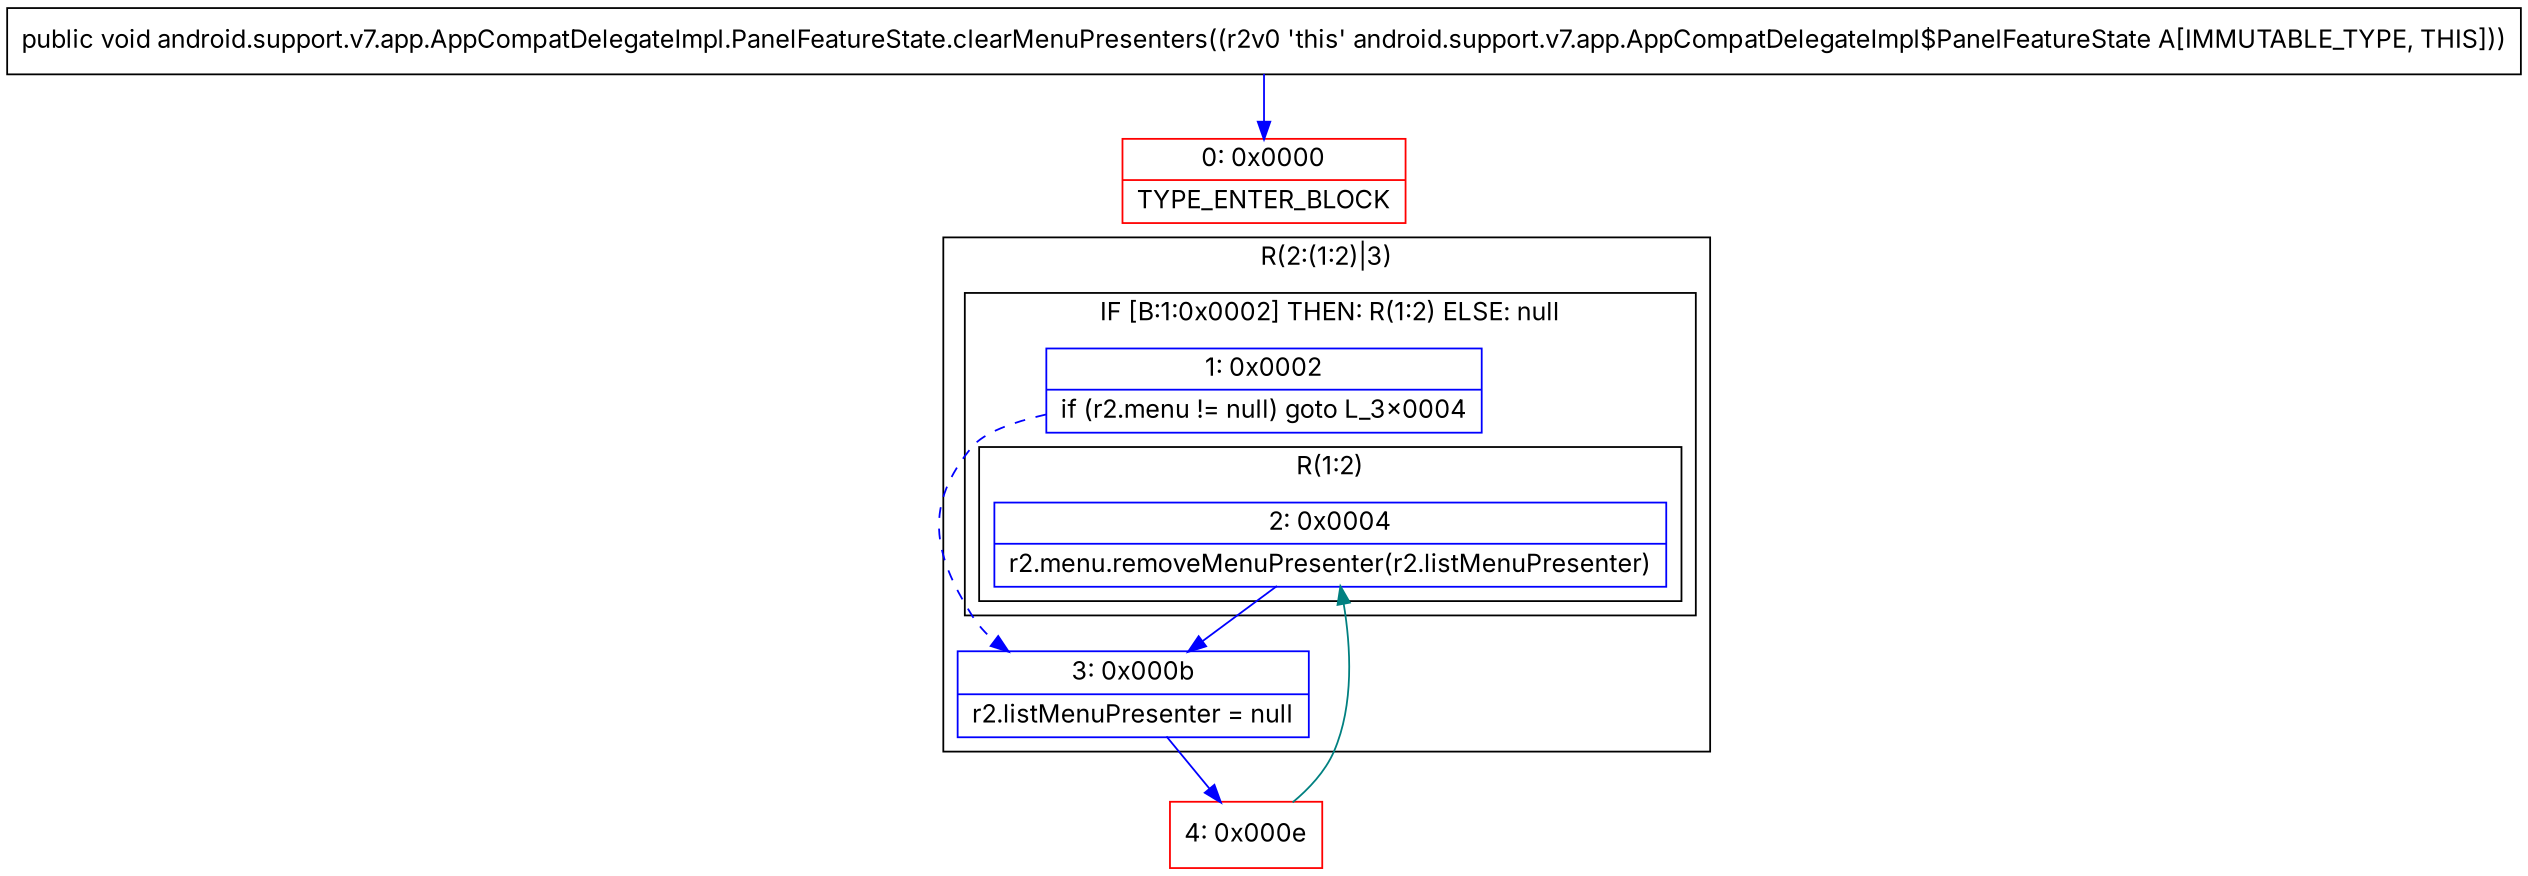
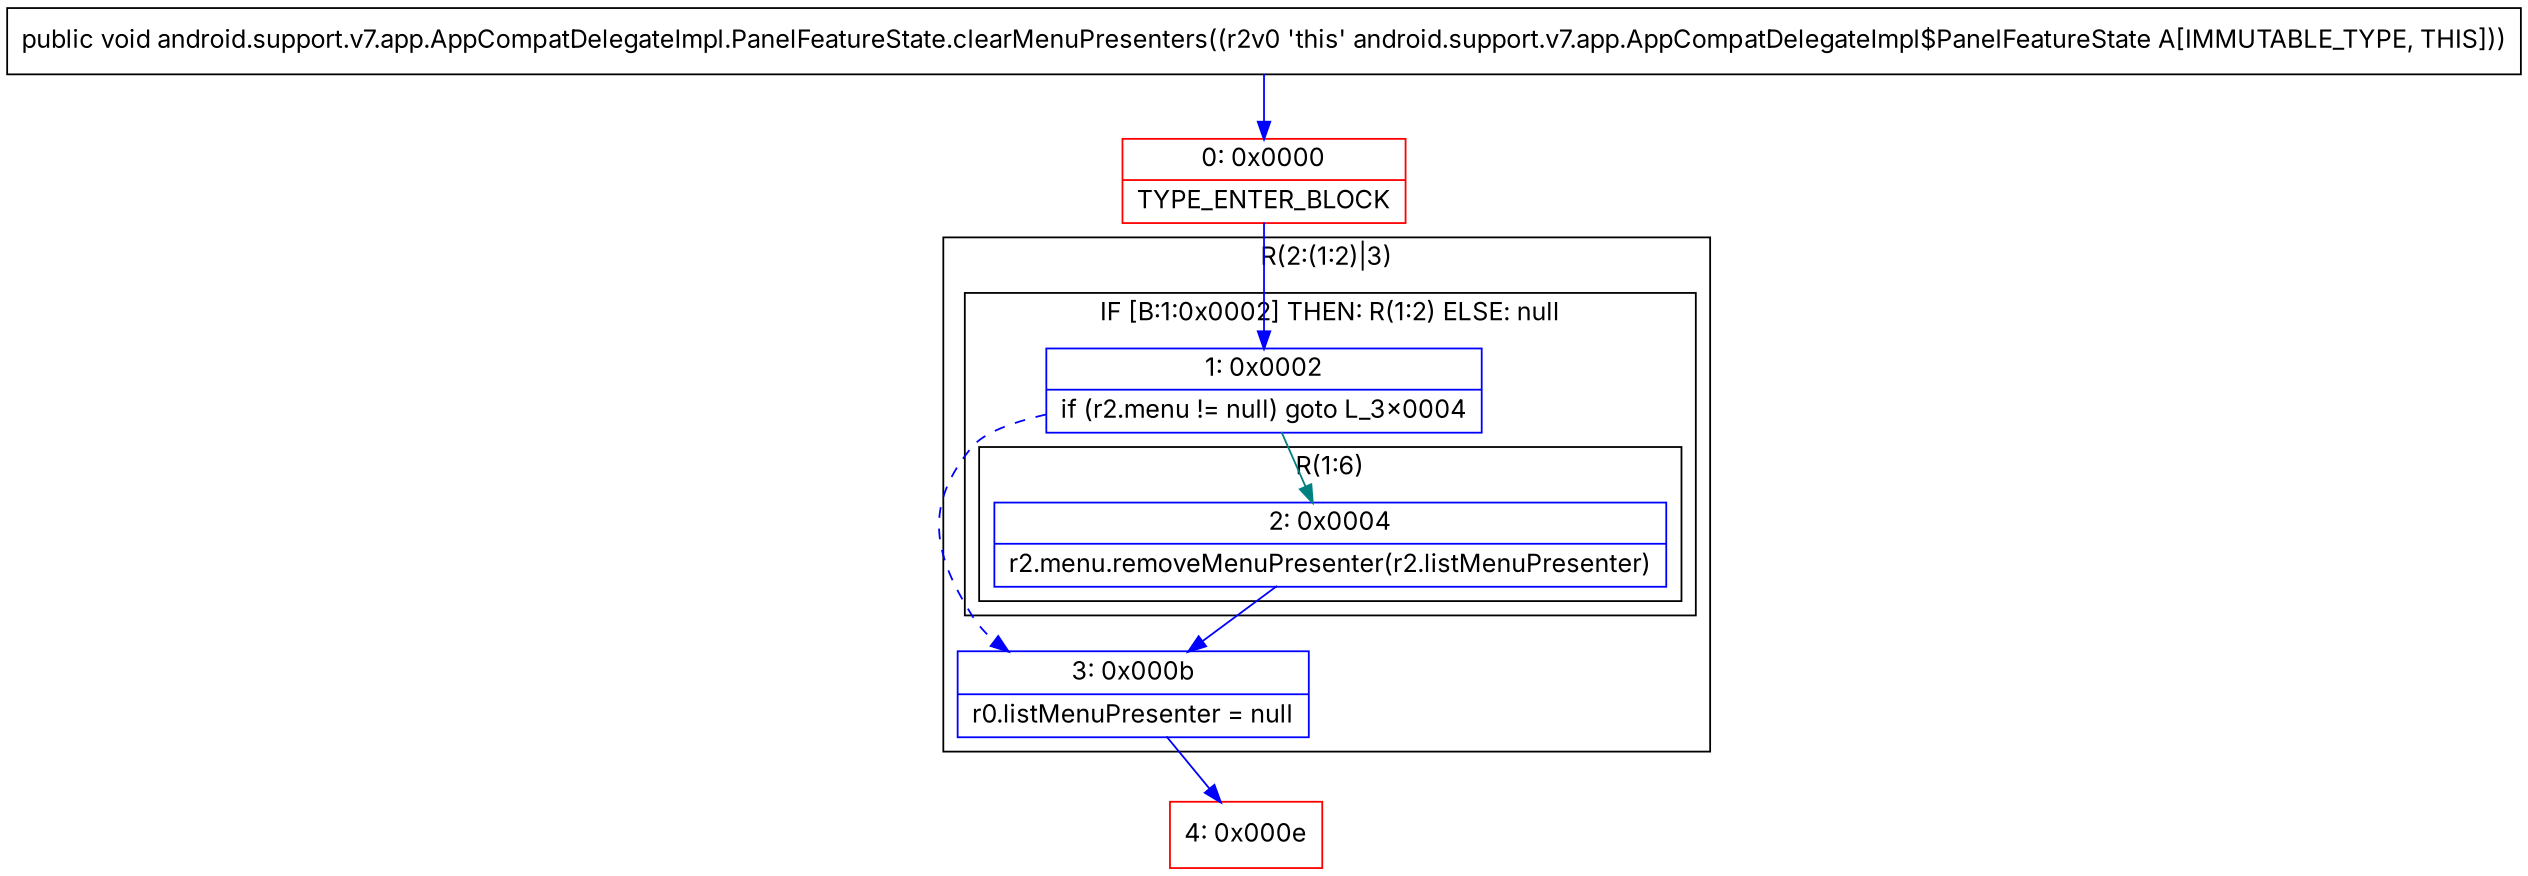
  digraph {
    fontname=Inter
    node [color=blue fontname=Inter shape=record]
    edge [color=blue fontname=Inter]
    n1 [label="{2\:\ 0x0004|r2.menu.removeMenuPresenter(r2.listMenuPresenter)\l}"]
    n2 [label="{1\:\ 0x0002|if (r2.menu != null) goto L_3x0004\l}"]
-   n3 [label="{3\:\ 0x000b|r2.listMenuPresenter = null\l}"]
+   n3 [label="{3\:\ 0x000b|r0.listMenuPresenter = null\l}"]
    n4 [color=red label="{4\:\ 0x000e}"]
    n5 [color=red label="{0\:\ 0x0000|TYPE_ENTER_BLOCK\l}"]
    n6 [label="{public void android.support.v7.app.AppCompatDelegateImpl.PanelFeatureState.clearMenuPresenters((r2v0 'this' android.support.v7.app.AppCompatDelegateImpl$PanelFeatureState A[IMMUTABLE_TYPE, THIS])) }" color=""]
    subgraph cluster_1 {
      label="R(2:(1:2)|3)"
      n3
      subgraph cluster_2 {
        label="IF [B:1:0x0002] THEN: R(1:2) ELSE: null"
        n2
        subgraph cluster_3 {
-         label="R(1:2)"
+         label="R(1:6)"
          n1
        }
      }
    }
    n1 -> n3
-   n4 -> n1 [color=teal]
+   n2 -> n1 [color=teal]
    n2 -> n3 [style=dashed]
    n3 -> n4
+   n5 -> n2
    n6 -> n5
  }
